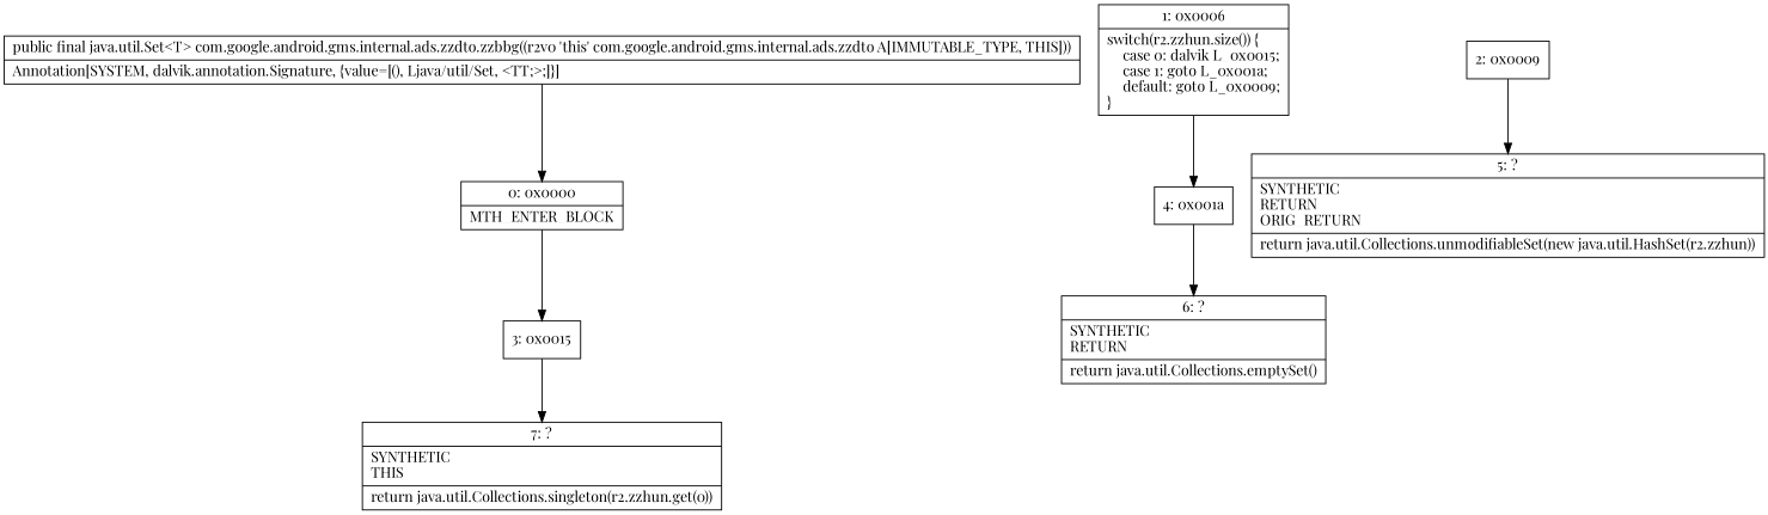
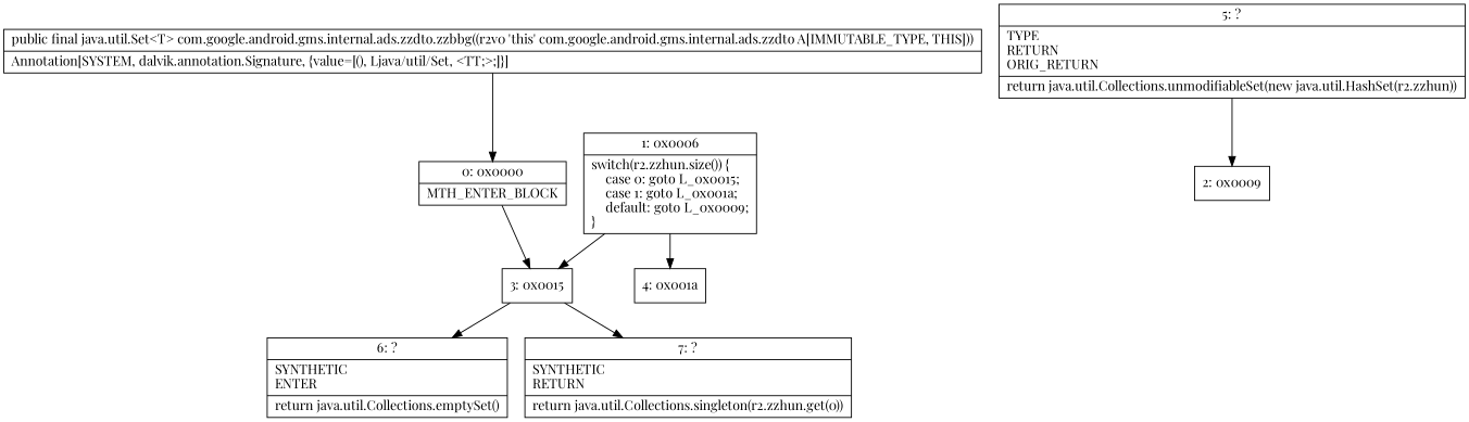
  digraph {
    fontname="Playfair Display"
    node [fontname="Playfair Display" shape=record]
    edge [fontname="Playfair Display"]
    n1 [label="{0\:\ 0x0000|MTH_ENTER_BLOCK\l}"]
    n2 [label="{3\:\ 0x0015}"]
-   n3 [label="{1\:\ 0x0006|switch(r2.zzhun.size()) \{\l    case 0: dalvik L_0x0015;\l    case 1: goto L_0x001a;\l    default: goto L_0x0009;\l\}\l}"]
+   n3 [label="{1\:\ 0x0006|switch(r2.zzhun.size()) \{\l    case 0: goto L_0x0015;\l    case 1: goto L_0x001a;\l    default: goto L_0x0009;\l\}\l}"]
    n4 [label="{4\:\ 0x001a}"]
    n5 [label="{2\:\ 0x0009}"]
-   n6 [label="{5\:\ ?|SYNTHETIC\lRETURN\lORIG_RETURN\l|return java.util.Collections.unmodifiableSet(new java.util.HashSet(r2.zzhun))\l}"]
-   n7 [label="{6\:\ ?|SYNTHETIC\lRETURN\l|return java.util.Collections.emptySet()\l}"]
-   n8 [label="{7\:\ ?|SYNTHETIC\lTHIS\l|return java.util.Collections.singleton(r2.zzhun.get(0))\l}"]
+   n6 [label="{5\:\ ?|TYPE\lRETURN\lORIG_RETURN\l|return java.util.Collections.unmodifiableSet(new java.util.HashSet(r2.zzhun))\l}"]
+   n7 [label="{6\:\ ?|SYNTHETIC\lENTER\l|return java.util.Collections.emptySet()\l}"]
+   n8 [label="{7\:\ ?|SYNTHETIC\lRETURN\l|return java.util.Collections.singleton(r2.zzhun.get(0))\l}"]
    n9 [label="{public final java.util.Set\<T\> com.google.android.gms.internal.ads.zzdto.zzbbg((r2v0 'this' com.google.android.gms.internal.ads.zzdto A[IMMUTABLE_TYPE, THIS]))  | Annotation[SYSTEM, dalvik.annotation.Signature, \{value=[(), Ljava\/util\/Set, \<TT;\>;]\}]\l}"]
    n1 -> n2
-   n4 -> n7
+   n2 -> n7
    n2 -> n8
+   n3 -> n2
    n3 -> n4
-   n5 -> n6
+   n6 -> n5
    n9 -> n1
  }
